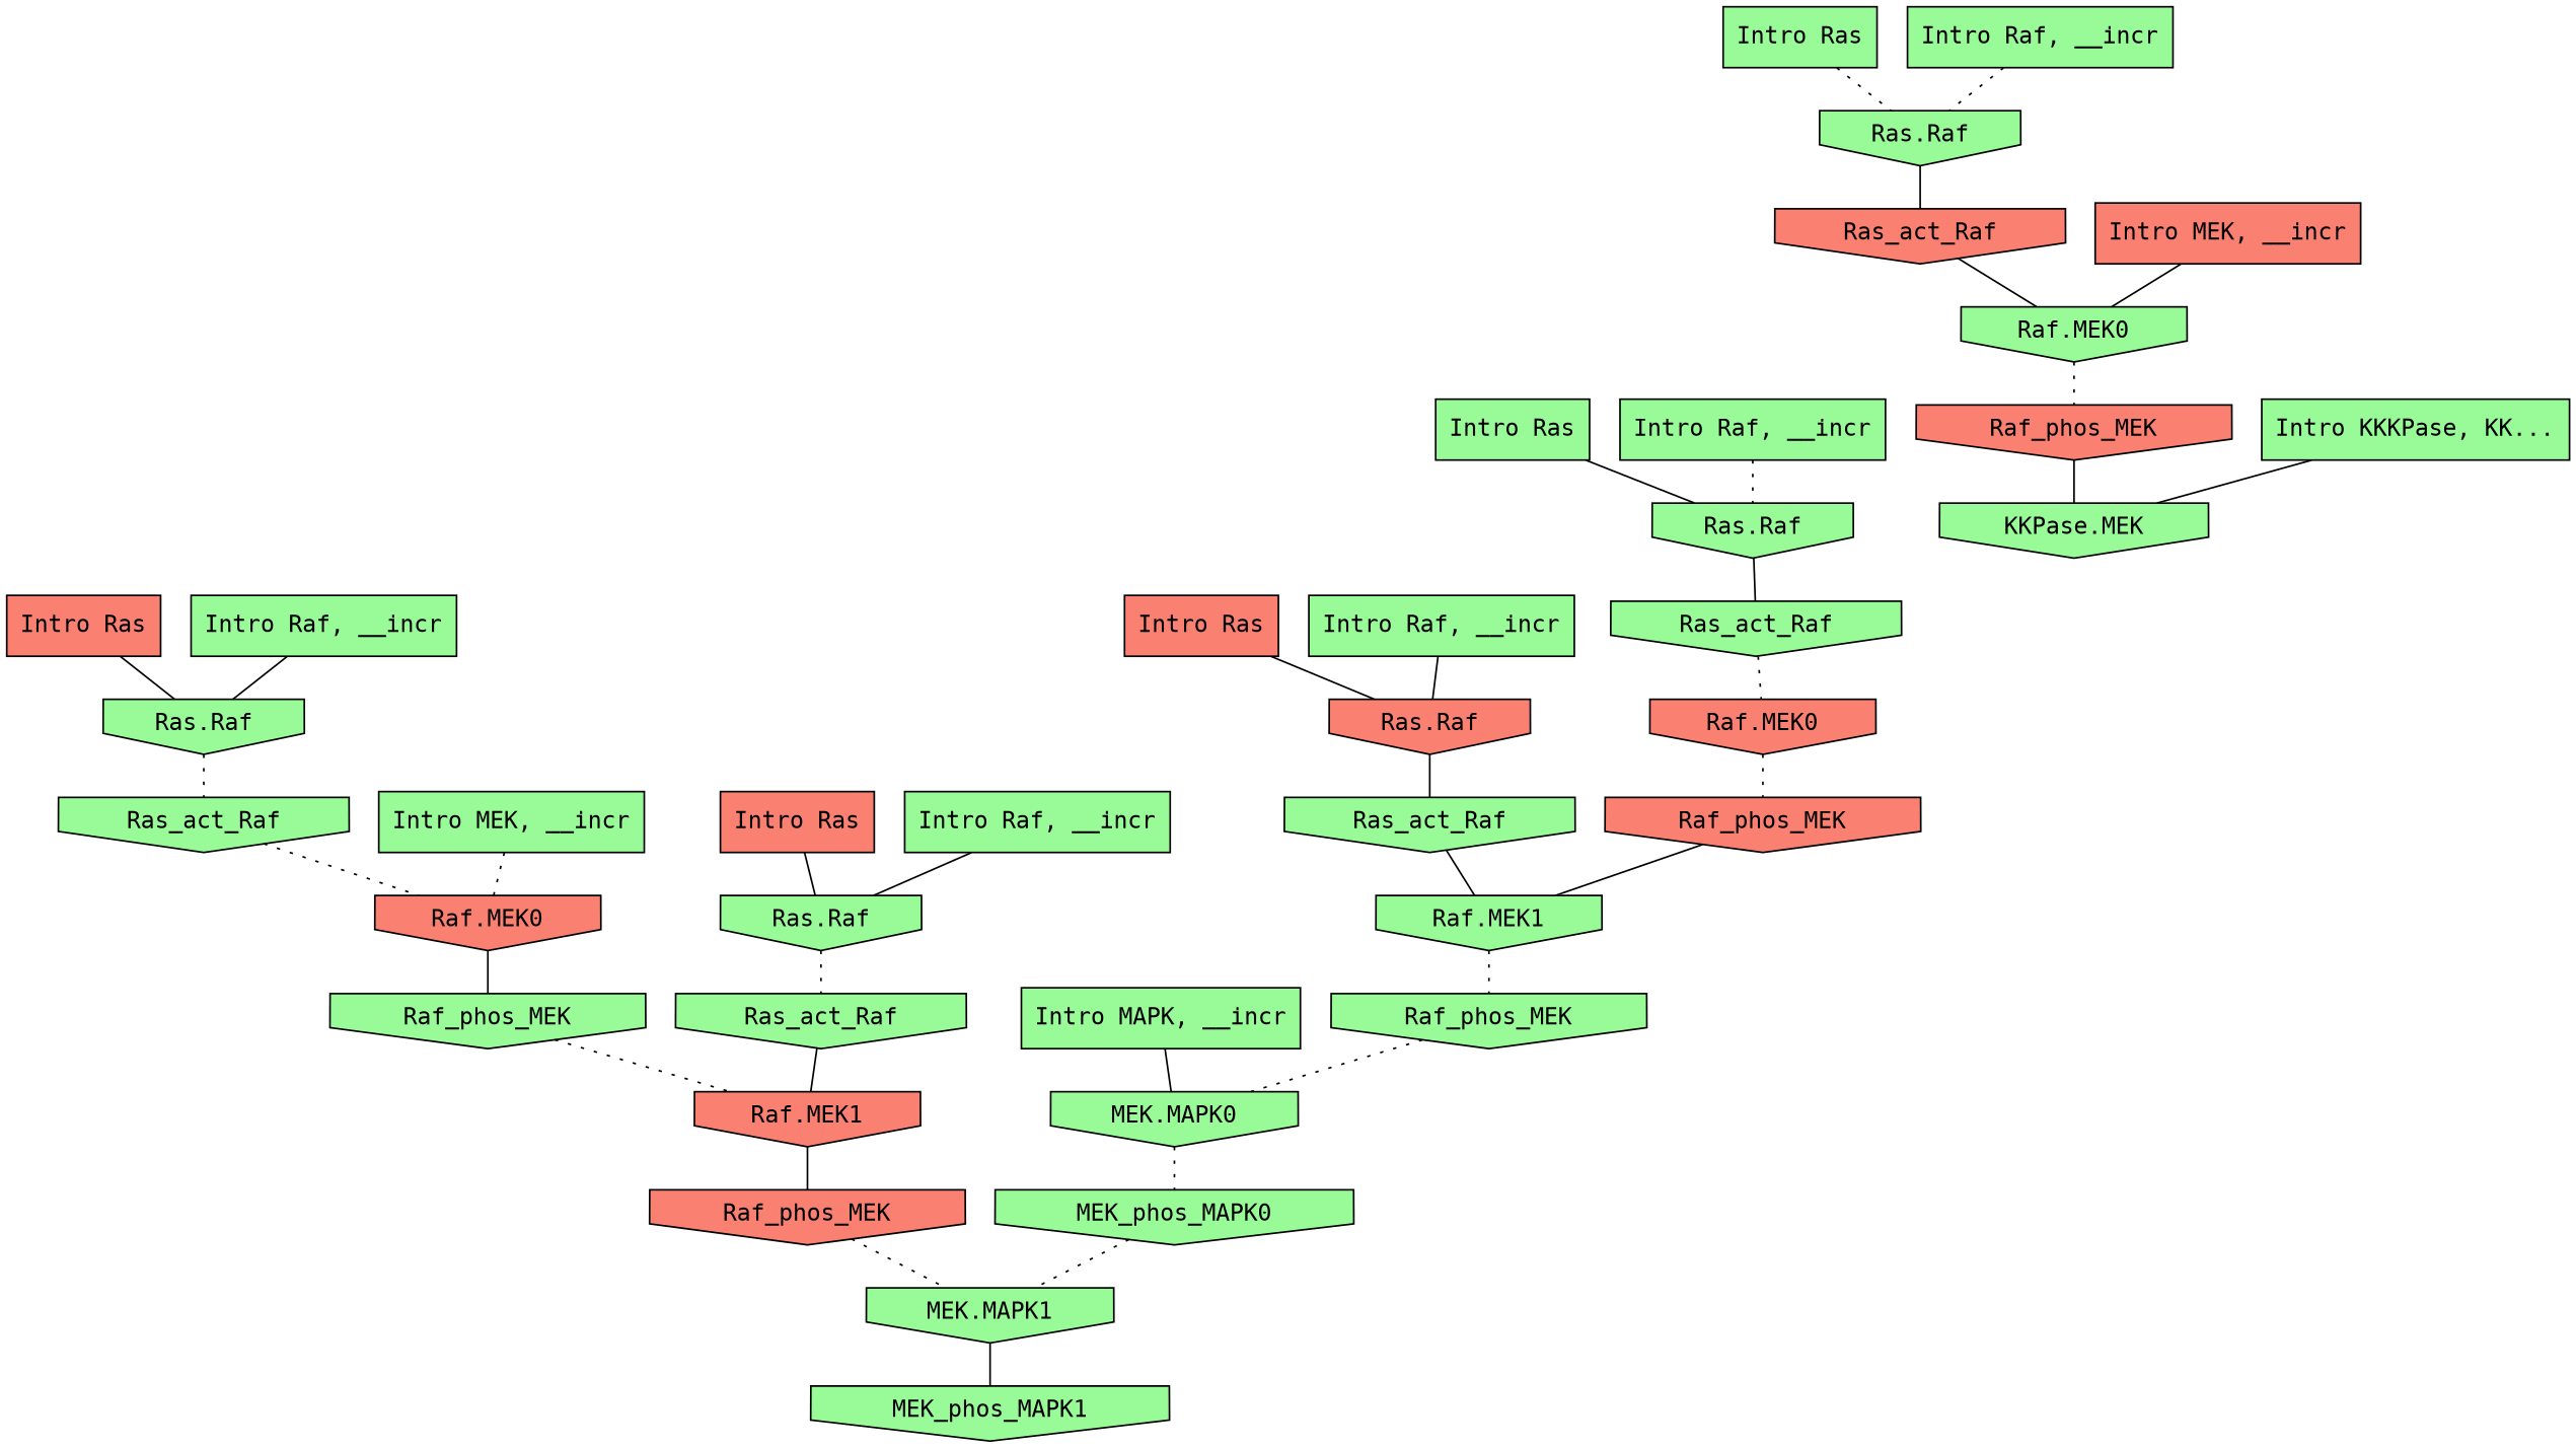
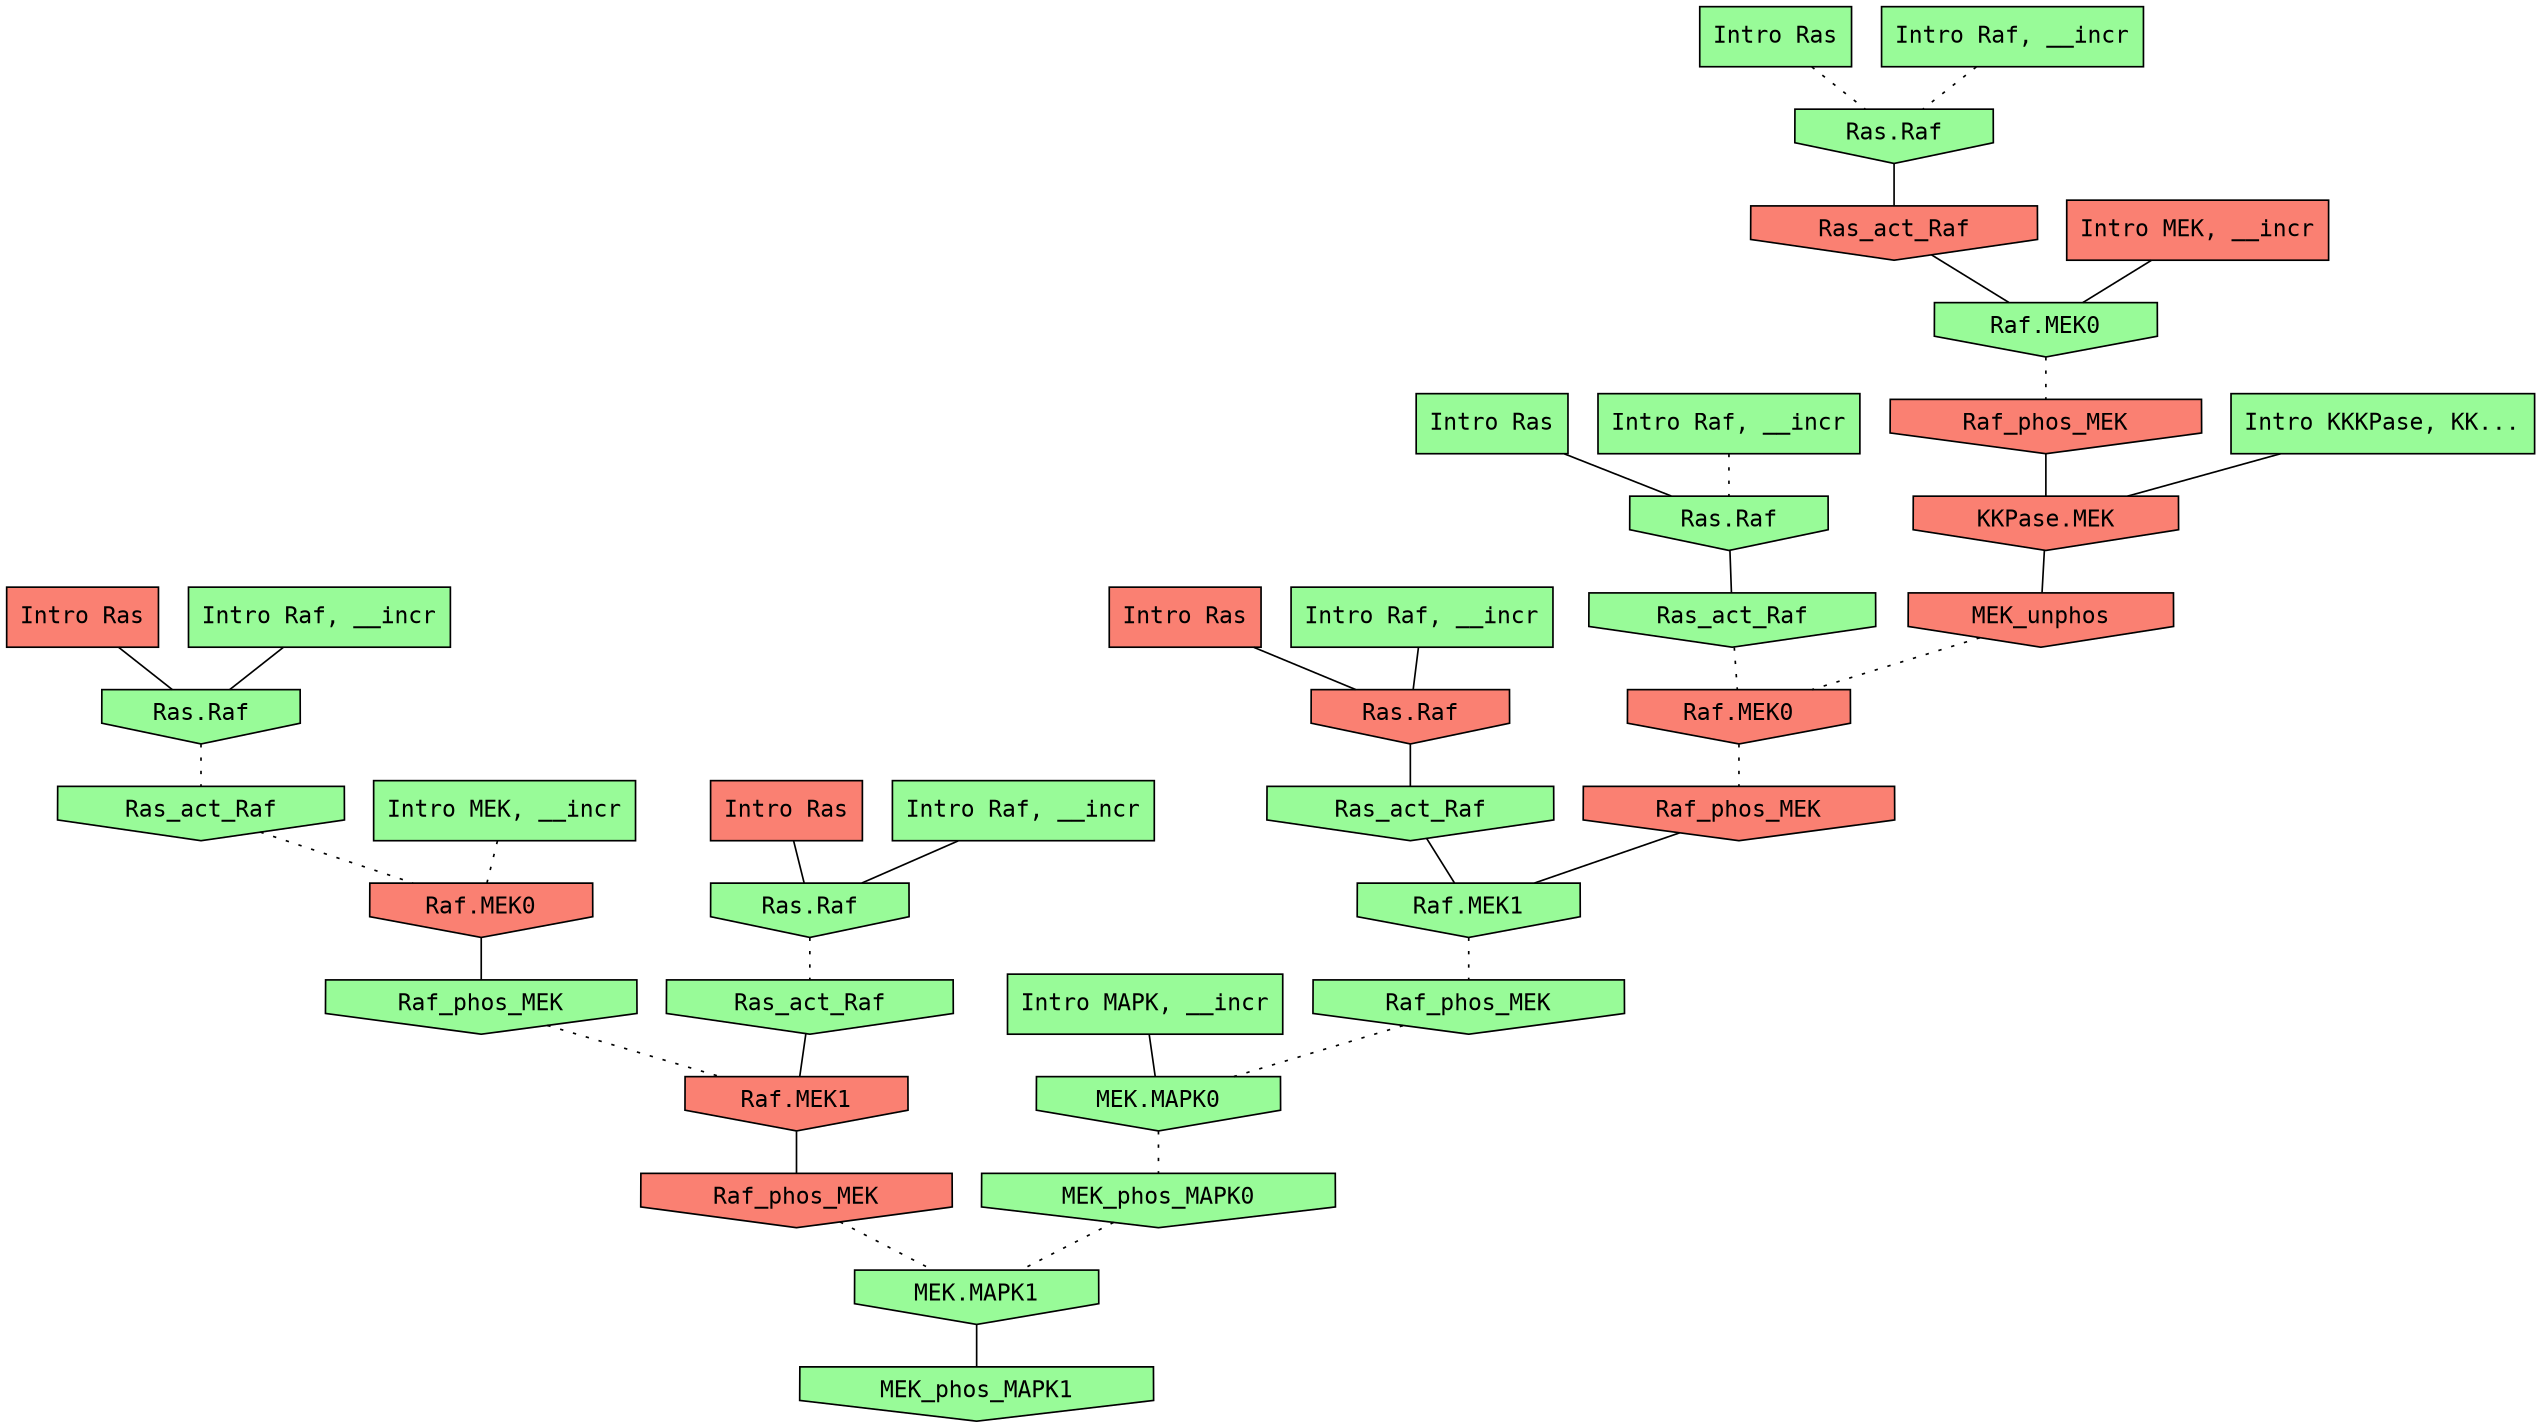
  digraph {
    fontname="DejaVu Sans Mono"
    rankdir=TB
    ranksep=0.30
    node [fillcolor=palegreen fontname="DejaVu Sans Mono" shape=invhouse style=filled]
    edge [color="0.000 0.000 0.000" dir=none fontname="DejaVu Sans Mono" style=solid]
    n1 [fillcolor=salmon label="Intro Ras" shape=rectangle]
    n2 [label="Ras.Raf"]
    n3 [label=Ras_act_Raf]
    n4 [label="Intro Ras" shape=rectangle]
    n5 [label="Ras.Raf"]
    n6 [label=Ras_act_Raf]
    n7 [fillcolor=salmon label="Intro Ras" shape=rectangle]
    n8 [fillcolor=salmon label="Ras.Raf"]
    n9 [label=Ras_act_Raf]
    n10 [label="Intro Ras" shape=rectangle]
    n11 [label="Ras.Raf"]
    n12 [fillcolor=salmon label=Ras_act_Raf]
    n13 [fillcolor=salmon label="Intro Ras" shape=rectangle]
    n14 [label="Ras.Raf"]
    n15 [label=Ras_act_Raf]
    n16 [label="Intro Raf, __incr" shape=rectangle]
    n17 [label="Intro Raf, __incr" shape=rectangle]
    n18 [label="Intro Raf, __incr" shape=rectangle]
    n19 [label="Intro Raf, __incr" shape=rectangle]
    n20 [label="Intro Raf, __incr" shape=rectangle]
    n21 [fillcolor=salmon label="Intro MEK, __incr" shape=rectangle]
    n22 [label="Raf.MEK0"]
    n23 [fillcolor=salmon label=Raf_phos_MEK]
    n24 [label="Intro MEK, __incr" shape=rectangle]
    n25 [fillcolor=salmon label="Raf.MEK0"]
    n26 [label=Raf_phos_MEK]
    n27 [label="Intro MAPK, __incr" shape=rectangle]
    n28 [label="MEK.MAPK0"]
    n29 [label=MEK_phos_MAPK0]
    n30 [label="Intro KKKPase, KK..." shape=rectangle]
-   n31 [label="KKPase.MEK"]
+   n31 [fillcolor=salmon label="KKPase.MEK"]
+   n32 [fillcolor=salmon label=MEK_unphos]
    n33 [fillcolor=salmon label="Raf.MEK1"]
    n34 [fillcolor=salmon label="Raf.MEK0"]
    n35 [fillcolor=salmon label=Raf_phos_MEK]
    n36 [label="Raf.MEK1"]
    n37 [label=Raf_phos_MEK]
    n38 [fillcolor=salmon label=Raf_phos_MEK]
    n39 [label="MEK.MAPK1"]
    n40 [label=MEK_phos_MAPK1]
    n1 -> n2
    n2 -> n3 [style=dotted]
    n3 -> n25 [style=dotted]
    n4 -> n5
    n5 -> n6
    n6 -> n34 [style=dotted]
    n7 -> n8
    n8 -> n9
    n9 -> n36
    n10 -> n11 [style=dotted]
    n11 -> n12
    n12 -> n22
    n13 -> n14
    n14 -> n15 [style=dotted]
    n15 -> n33
    n16 -> n5 [style=dotted]
    n17 -> n8
    n18 -> n2
    n19 -> n14
    n20 -> n11 [style=dotted]
    n21 -> n22
    n22 -> n23 [style=dotted]
    n23 -> n31
    n24 -> n25 [style=dotted]
    n25 -> n26
    n26 -> n33 [style=dotted]
    n27 -> n28
    n28 -> n29 [style=dotted]
    n29 -> n39 [style=dotted]
    n30 -> n31
+   n31 -> n32
+   n32 -> n34 [style=dotted]
    n33 -> n38
    n34 -> n35 [style=dotted]
    n35 -> n36
    n36 -> n37 [style=dotted]
    n37 -> n28 [style=dotted]
    n38 -> n39 [style=dotted]
    n39 -> n40
  }
